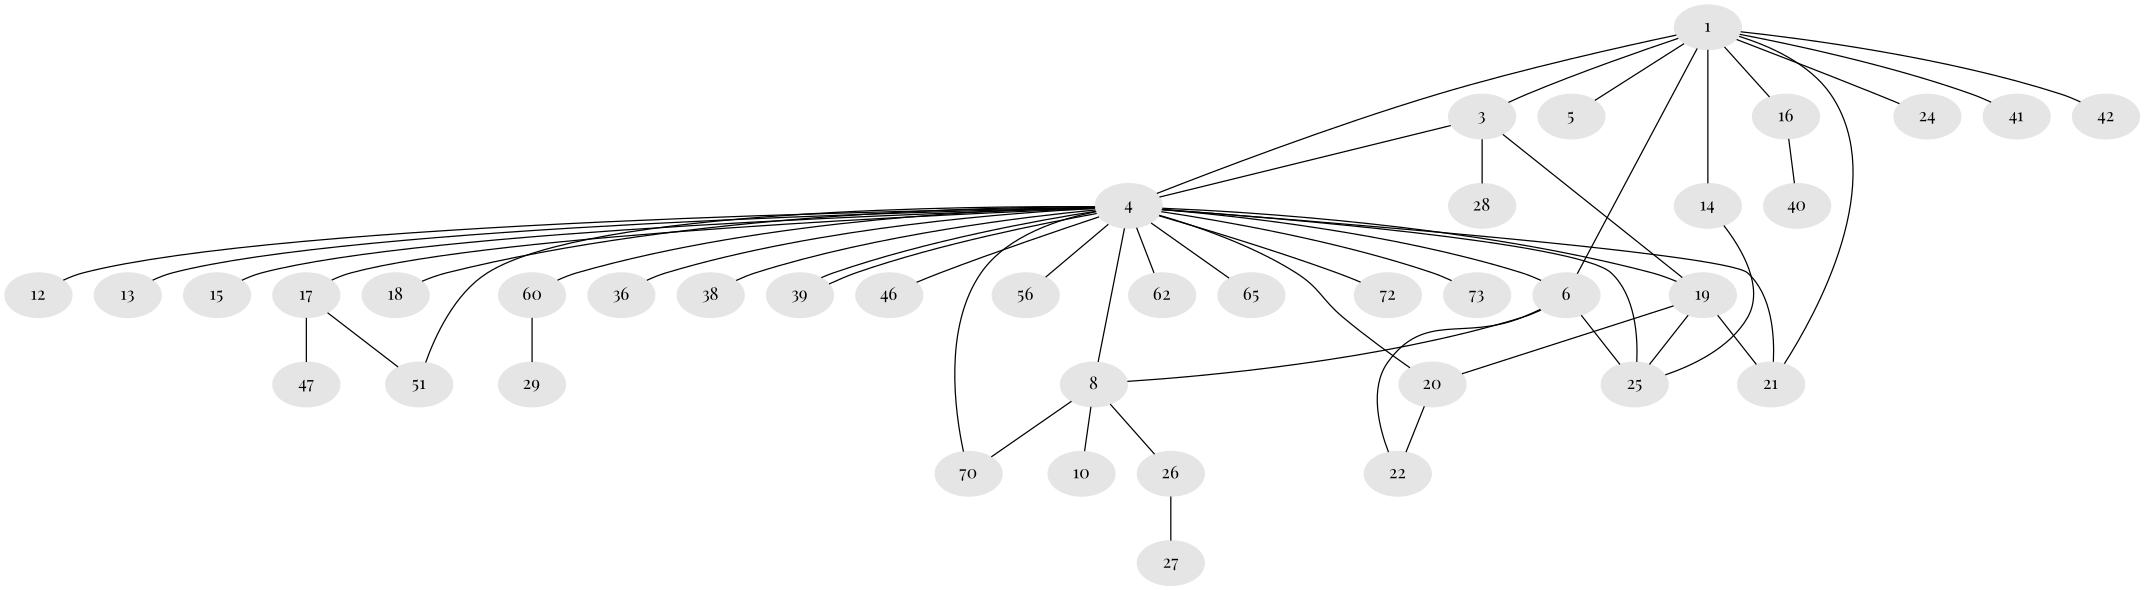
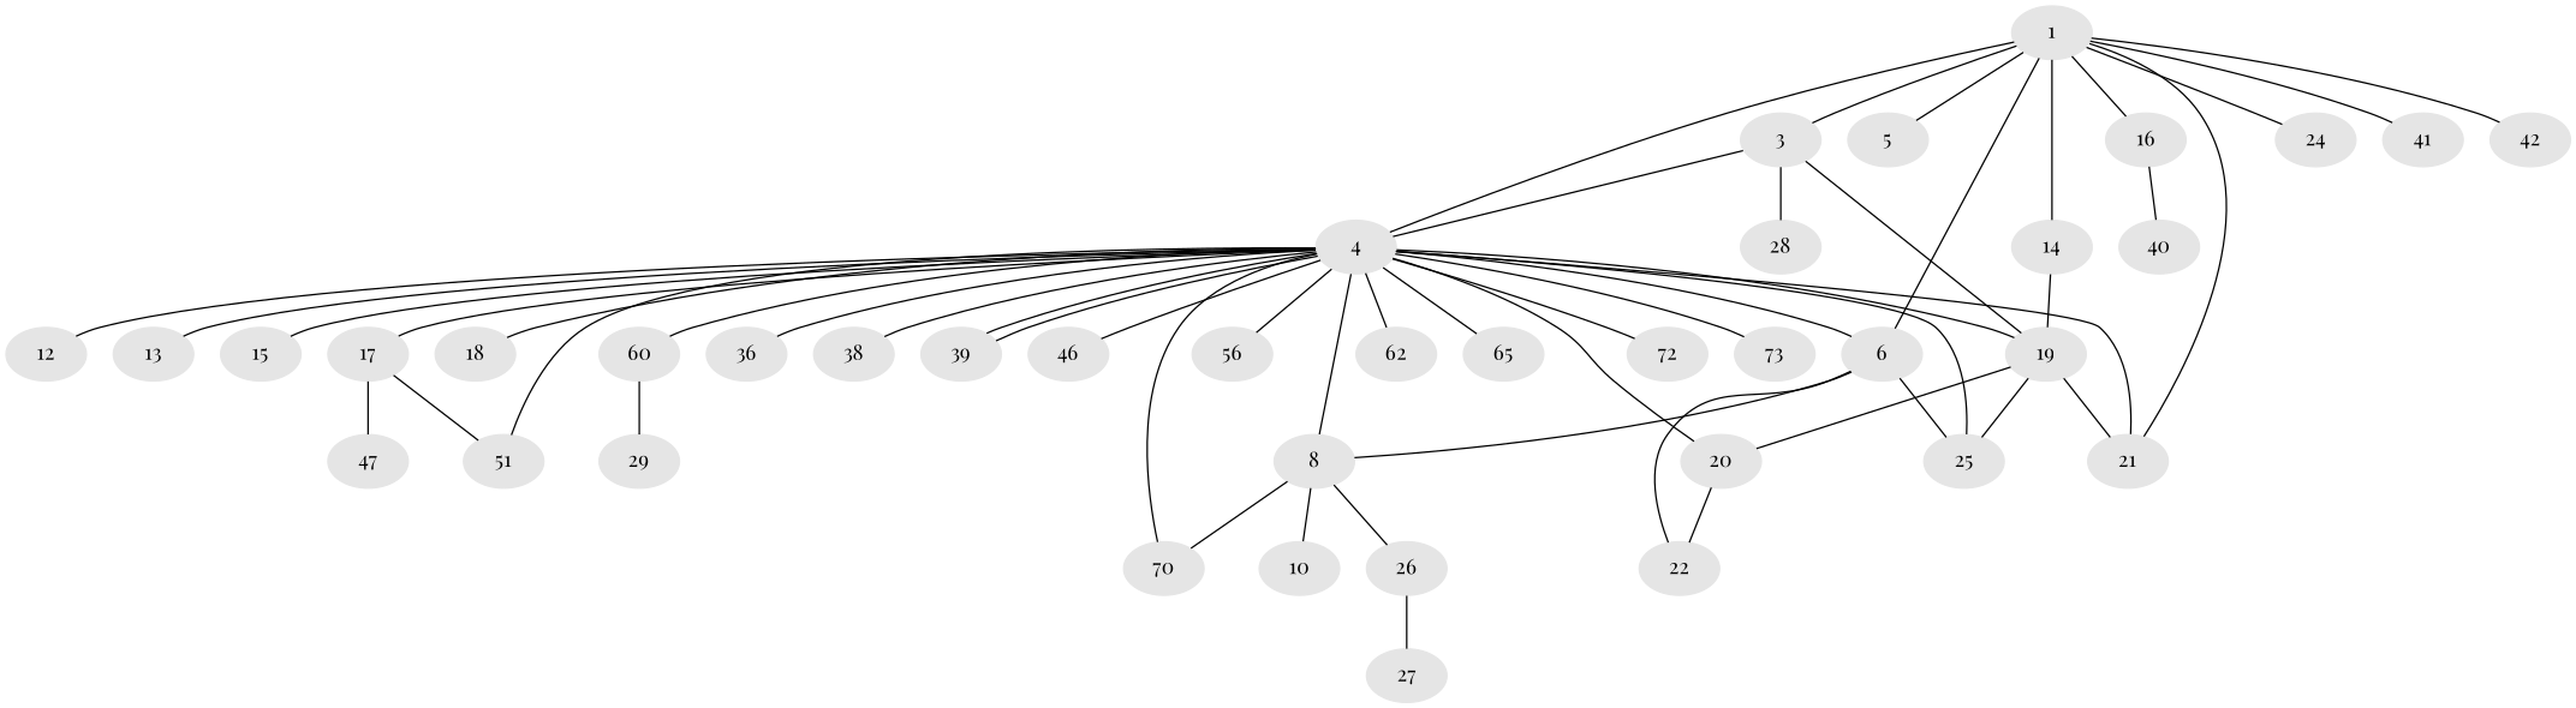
  graph {
    fontname="Playfair Display"
    node [color=gray90 fontname="Playfair Display" style=filled]
    edge [fontname="Playfair Display"]
    1 [super="+44+2+32"]
    3
    4 [super="+23+7+48+11"]
    5
    6 [super="+75+9"]
    14
    16 [super="+31+79+34"]
    21
    24
    41
    42
    19
    28
    8
    12
    13 [super="+58"]
    15
    17 [super="+55"]
    18
    20 [super="+50"]
    25 [super="+80"]
    36 [super="+69"]
    38 [super="+66+43+52"]
    39
    46
    51 [super="+67"]
    56
    60
    62 [super="+63"]
    65
    70 [super="+76"]
    72
    73
    22 [super="+33+71"]
    40
    10
    26
    47
    29 [super="+37"]
    27
    1 -- 3
    1 -- 4 [weight=2]
    1 -- 5
    1 -- 6
    1 -- 14
    1 -- 16
    1 -- 21
    1 -- 24
    1 -- 41
    1 -- 42
    3 -- 4
    3 -- 19
    3 -- 28
    4 -- 6 [weight=4]
    4 -- 21
    4 -- 19
    4 -- 8 [weight=4]
    4 -- 12
    4 -- 13
    4 -- 15
    4 -- 17
    4 -- 18
    4 -- 20 [weight=2]
    4 -- 25 [weight=2]
    4 -- 36
    4 -- 38
    4 -- 39
    4 -- 39
    4 -- 46
    4 -- 51
    4 -- 56
    4 -- 60
    4 -- 62 [weight=2]
    4 -- 65
    4 -- 70
    4 -- 72
    4 -- 73
    6 -- 8
    6 -- 25
    6 -- 22
-   14 -- 25
+   14 -- 19
    16 -- 40
    19 -- 21
    19 -- 20
    19 -- 25
    8 -- 70
    8 -- 10
    8 -- 26
    17 -- 51
    17 -- 47
    20 -- 22
    60 -- 29 [weight=2]
    26 -- 27
  }
